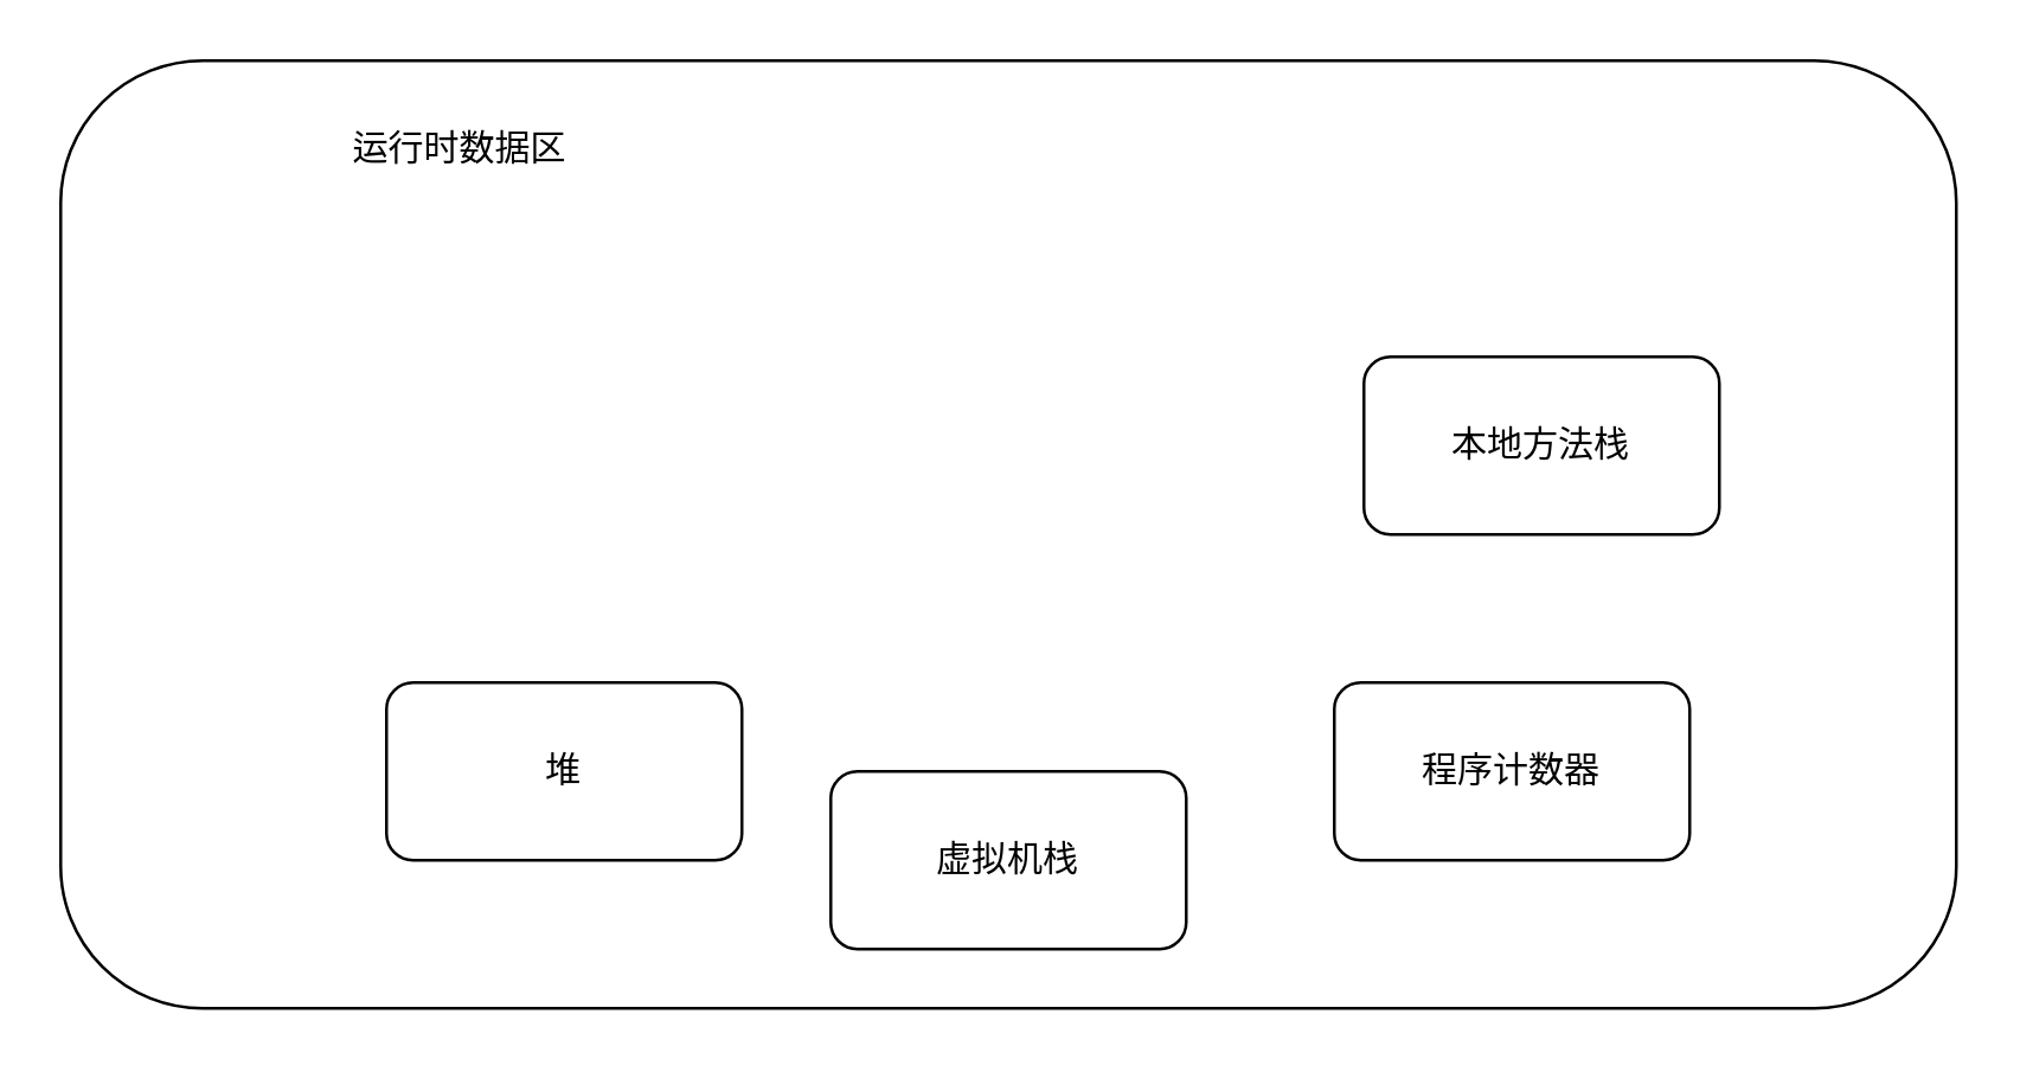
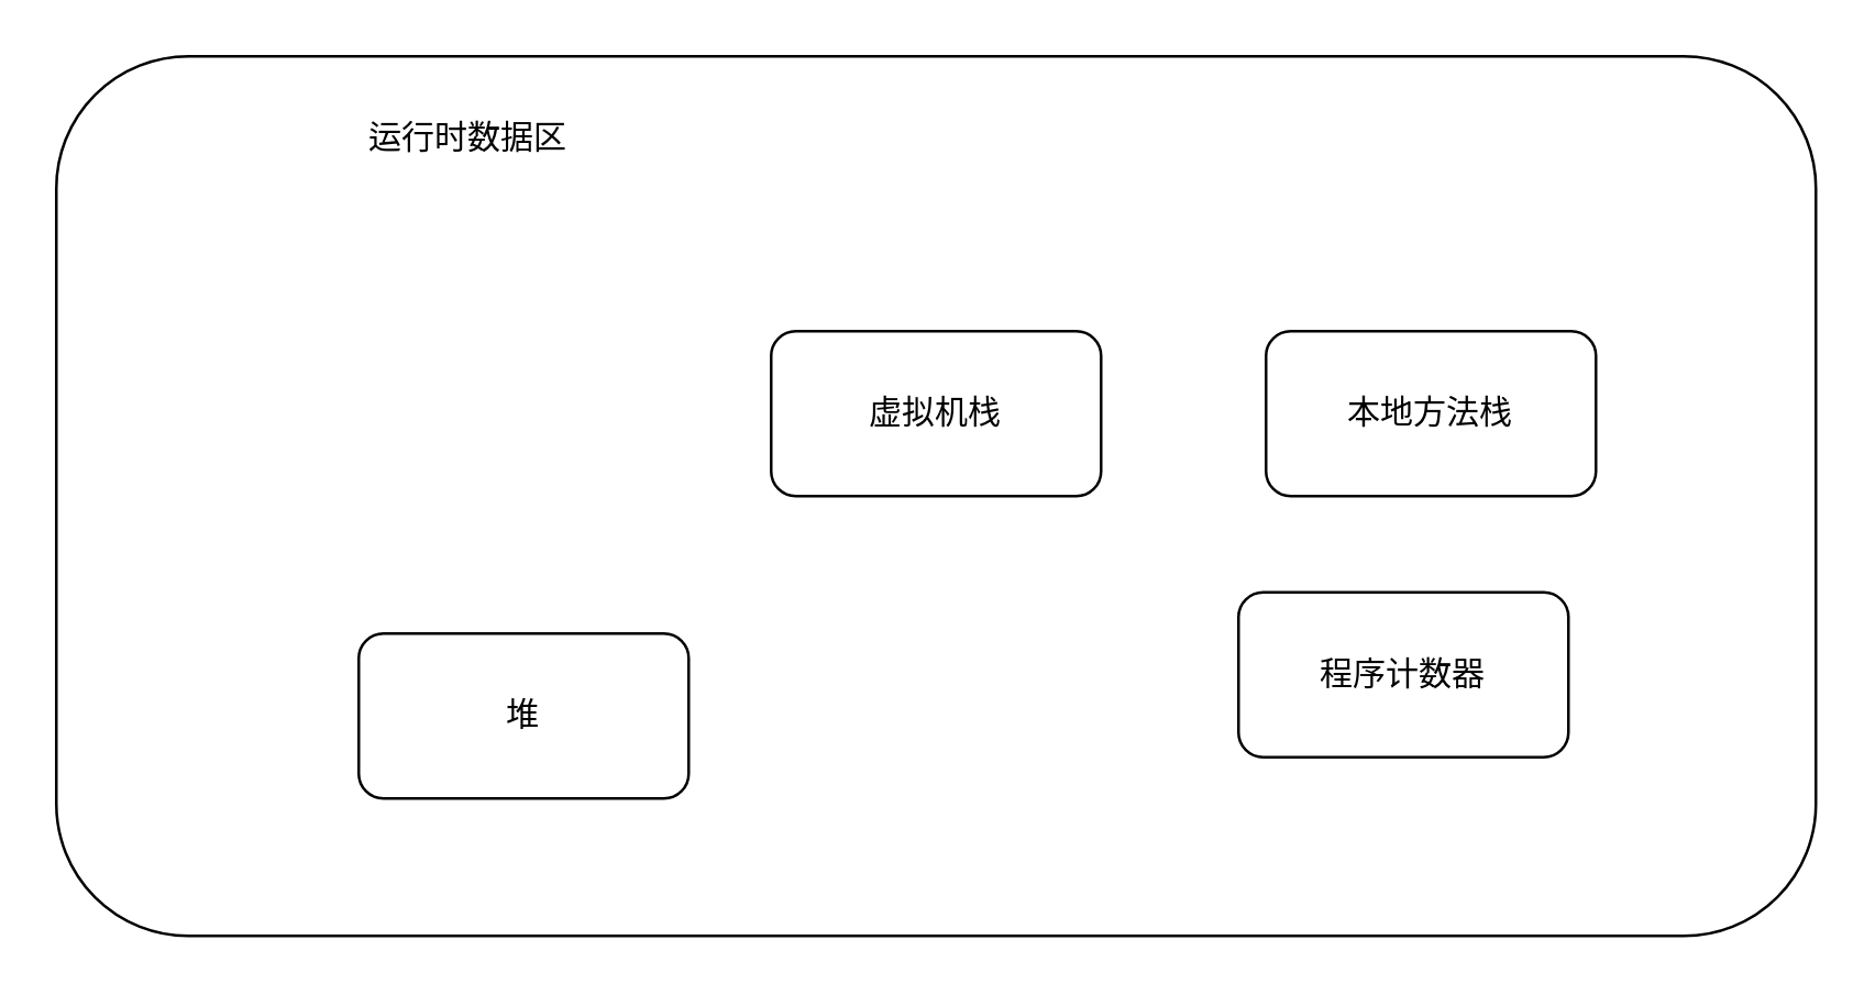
  <mxCell id="0" />
  <mxCell id="1" parent="0" />
  <mxCell id="2" value="" style="rounded=1;whiteSpace=wrap;html=1;" vertex="1" parent="1"><mxGeometry x="20" y="20" width="640" height="320" as="geometry" /></mxCell>
- <mxCell id="3" value="虚拟机栈" style="rounded=1;whiteSpace=wrap;html=1;" vertex="1" parent="1"><mxGeometry x="280" y="260" width="120" height="60" as="geometry" /></mxCell>
+ <mxCell id="3" value="虚拟机栈" style="rounded=1;whiteSpace=wrap;html=1;" vertex="1" parent="1"><mxGeometry x="280" y="120" width="120" height="60" as="geometry" /></mxCell>
  <mxCell id="4" value="本地方法栈" style="rounded=1;whiteSpace=wrap;html=1;" vertex="1" parent="1"><mxGeometry x="460" y="120" width="120" height="60" as="geometry" /></mxCell>
  <mxCell id="5" value="堆" style="rounded=1;whiteSpace=wrap;html=1;" vertex="1" parent="1"><mxGeometry x="130" y="230" width="120" height="60" as="geometry" /></mxCell>
- <mxCell id="6" value="程序计数器" style="rounded=1;whiteSpace=wrap;html=1;" vertex="1" parent="1"><mxGeometry x="450" y="230" width="120" height="60" as="geometry" /></mxCell>
- <mxCell id="7" value="运行时数据区" style="text;html=1;strokeColor=none;fillColor=none;align=center;verticalAlign=middle;whiteSpace=wrap;rounded=0;" vertex="1" parent="1"><mxGeometry x="105" y="40" width="100" height="20" as="geometry" /></mxCell>
+ <mxCell id="6" value="程序计数器" style="rounded=1;whiteSpace=wrap;html=1;" vertex="1" parent="1"><mxGeometry x="450" y="215" width="120" height="60" as="geometry" /></mxCell>
+ <mxCell id="7" value="运行时数据区" style="text;html=1;strokeColor=none;fillColor=none;align=center;verticalAlign=middle;whiteSpace=wrap;rounded=0;" vertex="1" parent="1"><mxGeometry x="120" y="40" width="100" height="20" as="geometry" /></mxCell>
